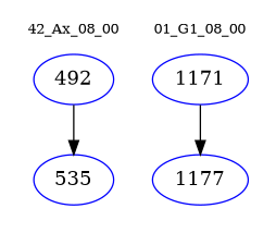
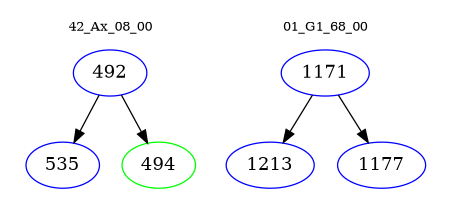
  digraph {
    node [color=blue]
    edge [color=black]
    n1 [label=492]
    n2 [label=535]
+   n3 [color=green label=494]
    n4 [label=1171]
+   n5 [label=1213]
    n6 [label=1177]
    subgraph cluster_1 {
      color=white
      fontsize=10
      label="42_Ax_08_00"
      n1
      n2
+     n3
    }
    subgraph cluster_2 {
      color=white
      fontsize=10
-     label="01_G1_08_00"
+     label="01_G1_68_00"
      n4
+     n5
      n6
    }
    n1 -> n2
+   n1 -> n3
+   n4 -> n5
    n4 -> n6
  }
